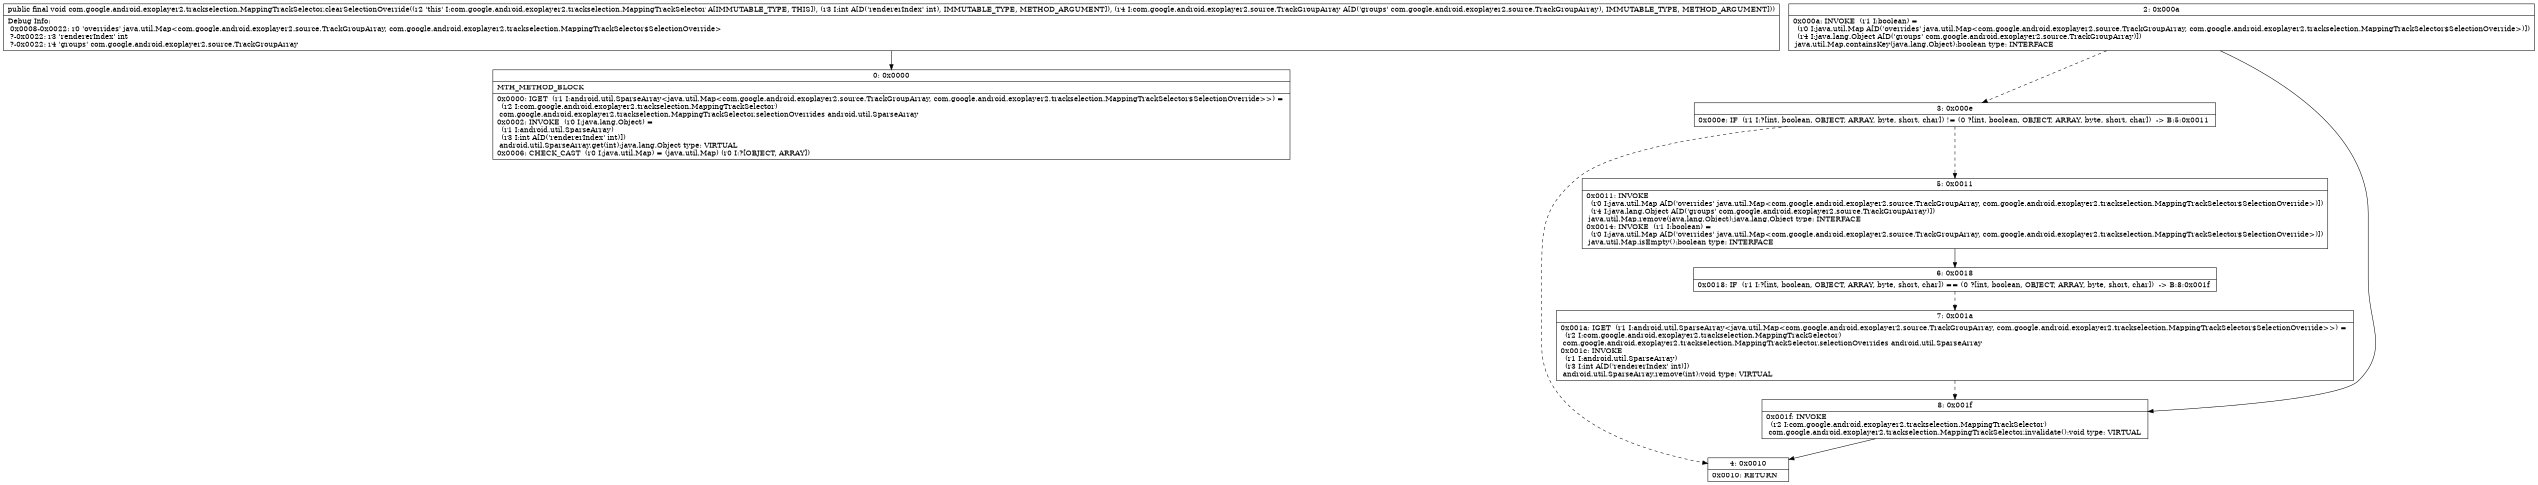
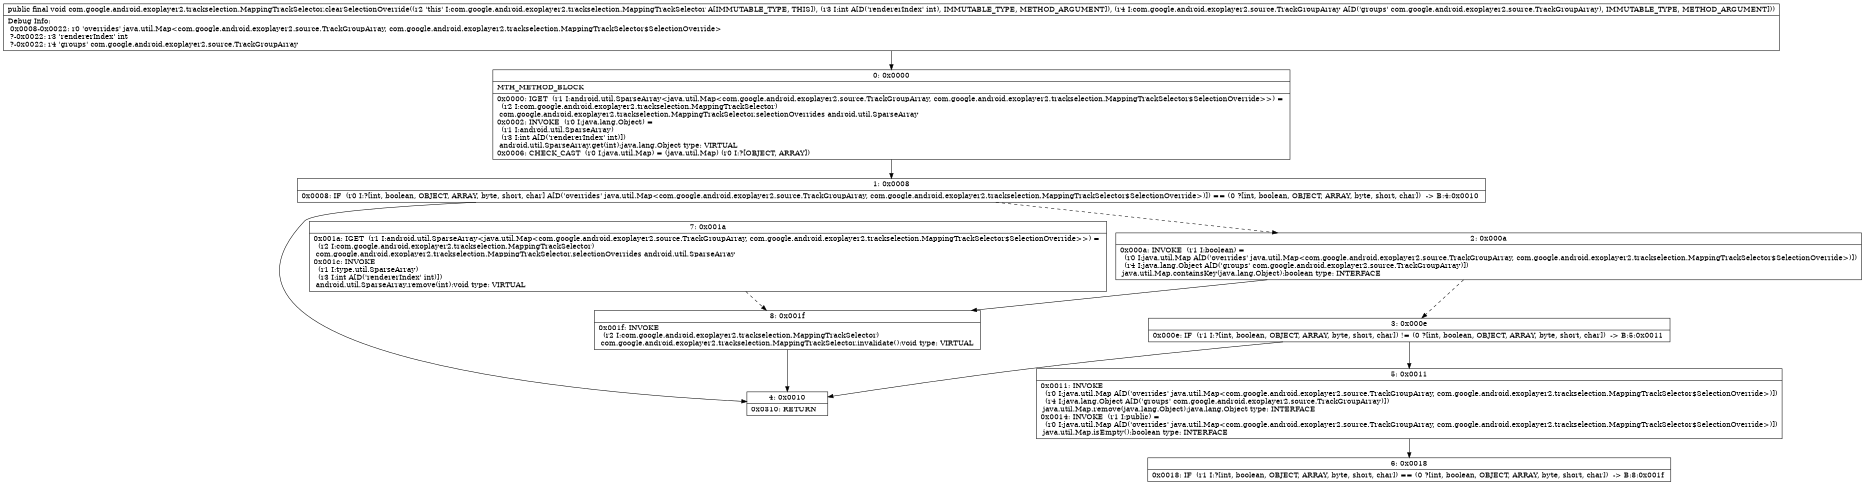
  digraph {
    node [shape=record]
    n1 [label="{0\:\ 0x0000|MTH_METHOD_BLOCK\l|0x0000: IGET  (r1 I:android.util.SparseArray\<java.util.Map\<com.google.android.exoplayer2.source.TrackGroupArray, com.google.android.exoplayer2.trackselection.MappingTrackSelector$SelectionOverride\>\>) = \l  (r2 I:com.google.android.exoplayer2.trackselection.MappingTrackSelector)\l com.google.android.exoplayer2.trackselection.MappingTrackSelector.selectionOverrides android.util.SparseArray \l0x0002: INVOKE  (r0 I:java.lang.Object) = \l  (r1 I:android.util.SparseArray)\l  (r3 I:int A[D('rendererIndex' int)])\l android.util.SparseArray.get(int):java.lang.Object type: VIRTUAL \l0x0006: CHECK_CAST  (r0 I:java.util.Map) = (java.util.Map) (r0 I:?[OBJECT, ARRAY]) \l}"]
+   n2 [label="{1\:\ 0x0008|0x0008: IF  (r0 I:?[int, boolean, OBJECT, ARRAY, byte, short, char] A[D('overrides' java.util.Map\<com.google.android.exoplayer2.source.TrackGroupArray, com.google.android.exoplayer2.trackselection.MappingTrackSelector$SelectionOverride\>)]) == (0 ?[int, boolean, OBJECT, ARRAY, byte, short, char])  \-\> B:4:0x0010 \l}"]
    n3 [label="{2\:\ 0x000a|0x000a: INVOKE  (r1 I:boolean) = \l  (r0 I:java.util.Map A[D('overrides' java.util.Map\<com.google.android.exoplayer2.source.TrackGroupArray, com.google.android.exoplayer2.trackselection.MappingTrackSelector$SelectionOverride\>)])\l  (r4 I:java.lang.Object A[D('groups' com.google.android.exoplayer2.source.TrackGroupArray)])\l java.util.Map.containsKey(java.lang.Object):boolean type: INTERFACE \l}"]
-   n4 [label="{4\:\ 0x0010|0x0010: RETURN   \l}"]
+   n4 [label="{4\:\ 0x0010|0x0310: RETURN   \l}"]
    n5 [label="{3\:\ 0x000e|0x000e: IF  (r1 I:?[int, boolean, OBJECT, ARRAY, byte, short, char]) != (0 ?[int, boolean, OBJECT, ARRAY, byte, short, char])  \-\> B:5:0x0011 \l}"]
    n6 [label="{8\:\ 0x001f|0x001f: INVOKE  \l  (r2 I:com.google.android.exoplayer2.trackselection.MappingTrackSelector)\l com.google.android.exoplayer2.trackselection.MappingTrackSelector.invalidate():void type: VIRTUAL \l}"]
-   n7 [label="{5\:\ 0x0011|0x0011: INVOKE  \l  (r0 I:java.util.Map A[D('overrides' java.util.Map\<com.google.android.exoplayer2.source.TrackGroupArray, com.google.android.exoplayer2.trackselection.MappingTrackSelector$SelectionOverride\>)])\l  (r4 I:java.lang.Object A[D('groups' com.google.android.exoplayer2.source.TrackGroupArray)])\l java.util.Map.remove(java.lang.Object):java.lang.Object type: INTERFACE \l0x0014: INVOKE  (r1 I:boolean) = \l  (r0 I:java.util.Map A[D('overrides' java.util.Map\<com.google.android.exoplayer2.source.TrackGroupArray, com.google.android.exoplayer2.trackselection.MappingTrackSelector$SelectionOverride\>)])\l java.util.Map.isEmpty():boolean type: INTERFACE \l}"]
+   n7 [label="{5\:\ 0x0011|0x0011: INVOKE  \l  (r0 I:java.util.Map A[D('overrides' java.util.Map\<com.google.android.exoplayer2.source.TrackGroupArray, com.google.android.exoplayer2.trackselection.MappingTrackSelector$SelectionOverride\>)])\l  (r4 I:java.lang.Object A[D('groups' com.google.android.exoplayer2.source.TrackGroupArray)])\l java.util.Map.remove(java.lang.Object):java.lang.Object type: INTERFACE \l0x0014: INVOKE  (r1 I:public) = \l  (r0 I:java.util.Map A[D('overrides' java.util.Map\<com.google.android.exoplayer2.source.TrackGroupArray, com.google.android.exoplayer2.trackselection.MappingTrackSelector$SelectionOverride\>)])\l java.util.Map.isEmpty():boolean type: INTERFACE \l}"]
    n8 [label="{6\:\ 0x0018|0x0018: IF  (r1 I:?[int, boolean, OBJECT, ARRAY, byte, short, char]) == (0 ?[int, boolean, OBJECT, ARRAY, byte, short, char])  \-\> B:8:0x001f \l}"]
-   n9 [label="{7\:\ 0x001a|0x001a: IGET  (r1 I:android.util.SparseArray\<java.util.Map\<com.google.android.exoplayer2.source.TrackGroupArray, com.google.android.exoplayer2.trackselection.MappingTrackSelector$SelectionOverride\>\>) = \l  (r2 I:com.google.android.exoplayer2.trackselection.MappingTrackSelector)\l com.google.android.exoplayer2.trackselection.MappingTrackSelector.selectionOverrides android.util.SparseArray \l0x001c: INVOKE  \l  (r1 I:android.util.SparseArray)\l  (r3 I:int A[D('rendererIndex' int)])\l android.util.SparseArray.remove(int):void type: VIRTUAL \l}"]
+   n9 [label="{7\:\ 0x001a|0x001a: IGET  (r1 I:android.util.SparseArray\<java.util.Map\<com.google.android.exoplayer2.source.TrackGroupArray, com.google.android.exoplayer2.trackselection.MappingTrackSelector$SelectionOverride\>\>) = \l  (r2 I:com.google.android.exoplayer2.trackselection.MappingTrackSelector)\l com.google.android.exoplayer2.trackselection.MappingTrackSelector.selectionOverrides android.util.SparseArray \l0x001c: INVOKE  \l  (r1 I:type.util.SparseArray)\l  (r3 I:int A[D('rendererIndex' int)])\l android.util.SparseArray.remove(int):void type: VIRTUAL \l}"]
    n10 [label="{public final void com.google.android.exoplayer2.trackselection.MappingTrackSelector.clearSelectionOverride((r2 'this' I:com.google.android.exoplayer2.trackselection.MappingTrackSelector A[IMMUTABLE_TYPE, THIS]), (r3 I:int A[D('rendererIndex' int), IMMUTABLE_TYPE, METHOD_ARGUMENT]), (r4 I:com.google.android.exoplayer2.source.TrackGroupArray A[D('groups' com.google.android.exoplayer2.source.TrackGroupArray), IMMUTABLE_TYPE, METHOD_ARGUMENT]))  | Debug Info:\l  0x0008\-0x0022: r0 'overrides' java.util.Map\<com.google.android.exoplayer2.source.TrackGroupArray, com.google.android.exoplayer2.trackselection.MappingTrackSelector$SelectionOverride\>\l  ?\-0x0022: r3 'rendererIndex' int\l  ?\-0x0022: r4 'groups' com.google.android.exoplayer2.source.TrackGroupArray\l}"]
+   n1 -> n2
+   n2 -> n3 [style=dashed]
+   n2 -> n4
    n3 -> n5 [style=dashed]
    n3 -> n6
-   n5 -> n4 [style=dashed]
-   n5 -> n7 [style=dashed]
+   n5 -> n4 [style=solid]
+   n5 -> n7
    n6 -> n4
    n7 -> n8
-   n8 -> n9 [style=dashed]
    n9 -> n6 [style=dashed]
    n10 -> n1
  }
